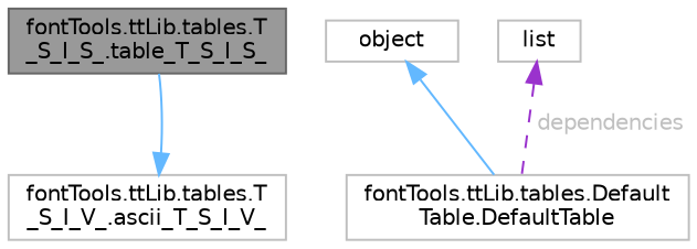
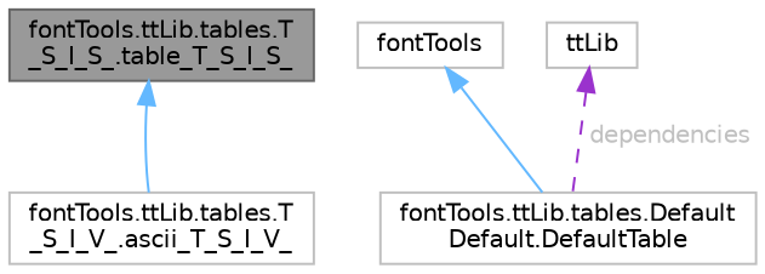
  digraph {
    node [color=grey75 fillcolor=white fontname=Helvetica fontsize=10 shape=box style=filled]
    edge [color=steelblue1 dir=back fontname=Helvetica fontsize=10 labelfontname=Helvetica labelfontsize=10 style=solid]
    n1 [color=gray40 fillcolor=grey60 fontcolor=black height=0.2 label="fontTools.ttLib.tables.T\l_S_I_S_.table_T_S_I_S_" width=0.4]
    n2 [height=0.2 label="fontTools.ttLib.tables.T\l_S_I_V_.ascii_T_S_I_V_" width=0.4]
-   n3 [height=0.2 label="fontTools.ttLib.tables.Default\lTable.DefaultTable" width=0.4]
-   n4 [height=0.2 label=object width=0.4]
-   n5 [height=0.2 label=list width=0.4]
-   n2 -> n1
+   n3 [height=0.2 label="fontTools.ttLib.tables.Default\lDefault.DefaultTable" width=0.4]
+   n4 [height=0.2 label=fontTools width=0.4]
+   n5 [height=0.2 label=ttLib width=0.4]
+   n1 -> n2
    n4 -> n3
    n5 -> n3 [color=darkorchid3 fontcolor=grey label=" dependencies" style=dashed]
  }
